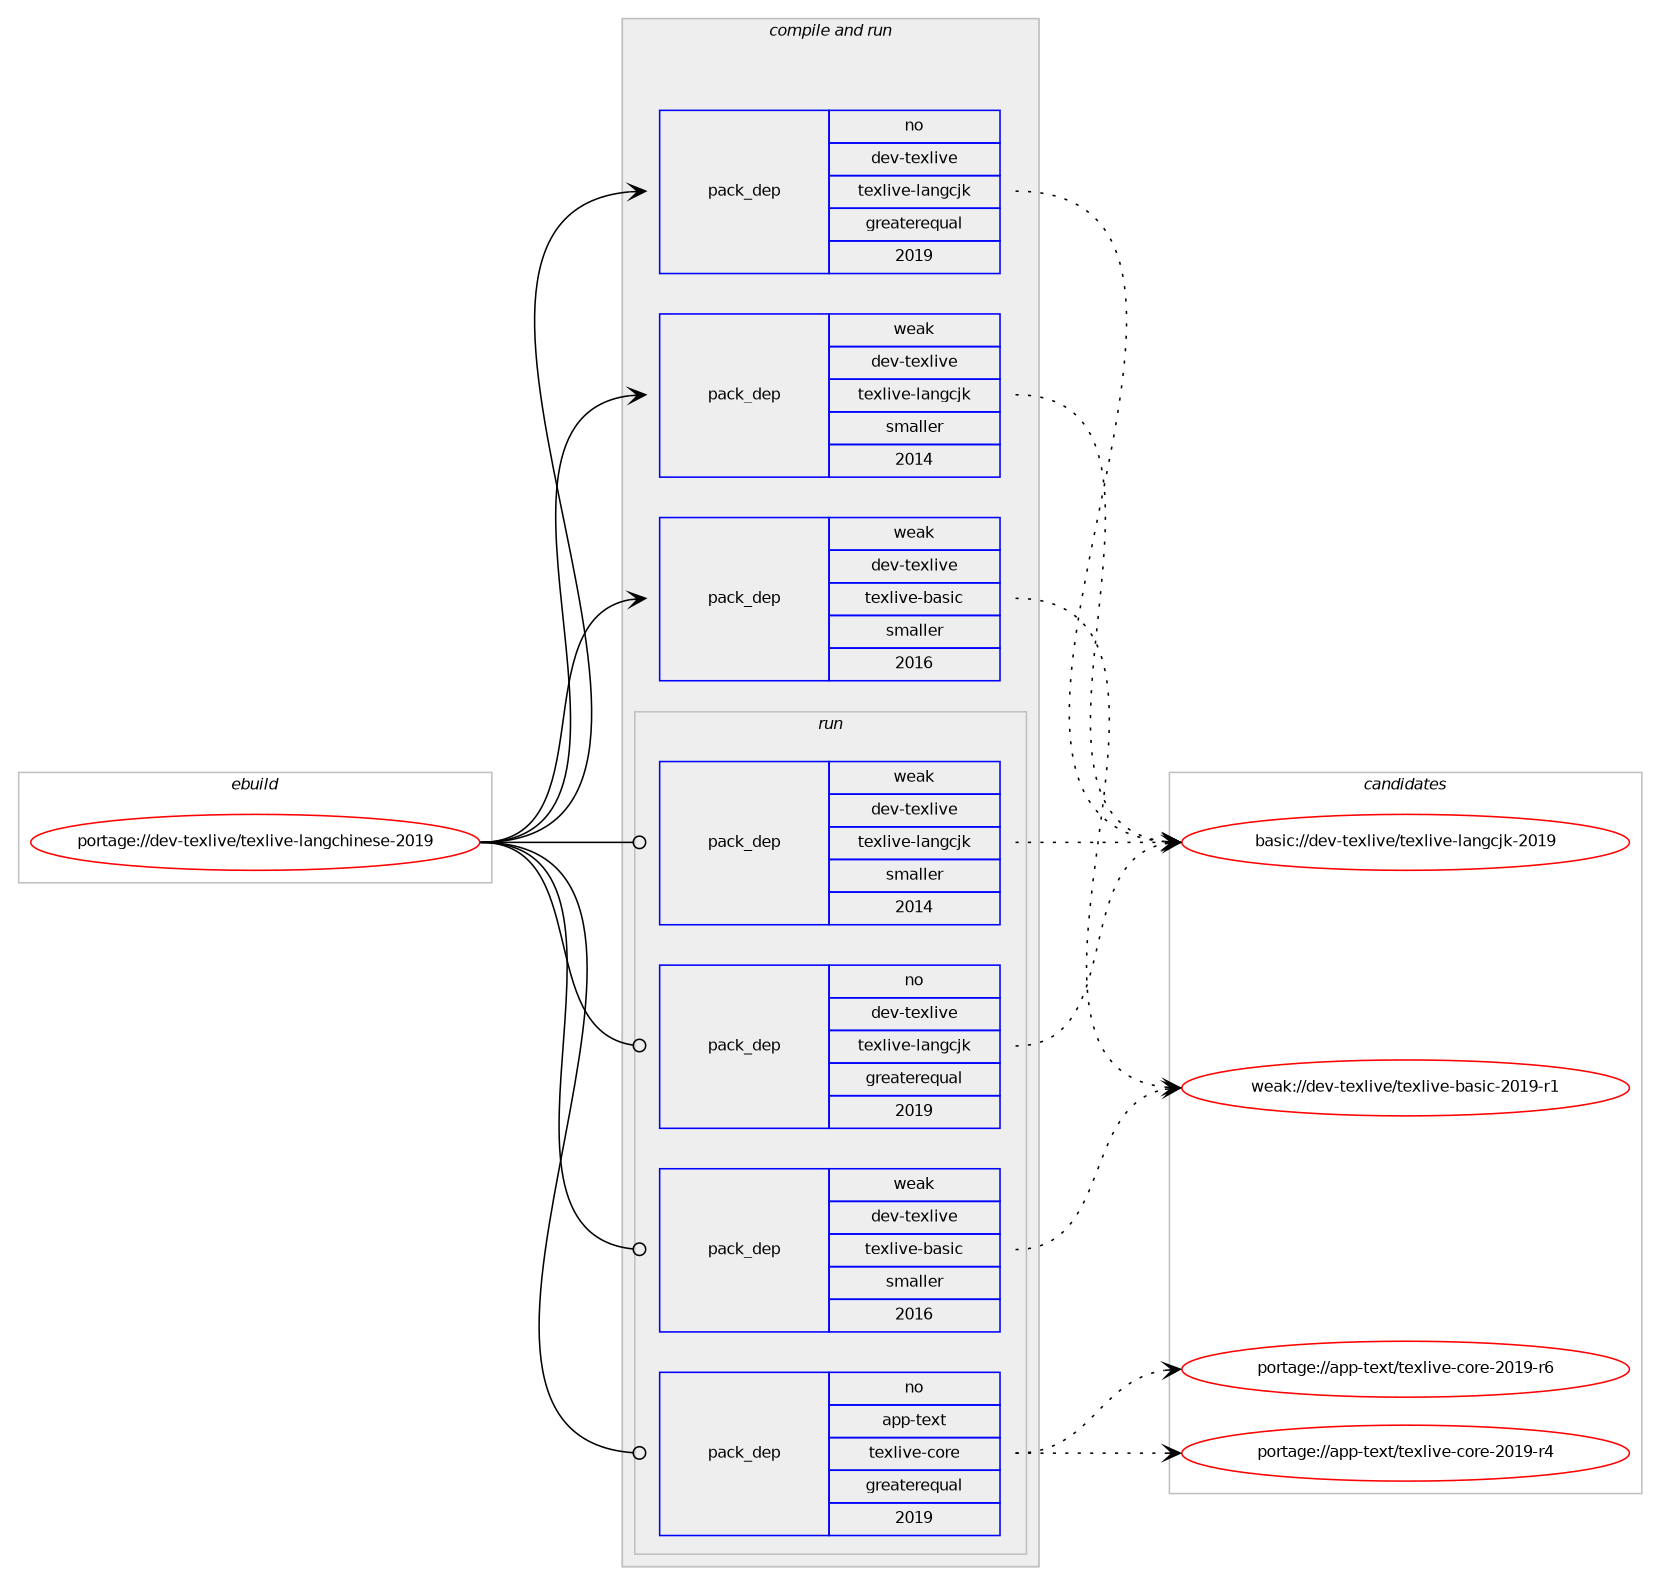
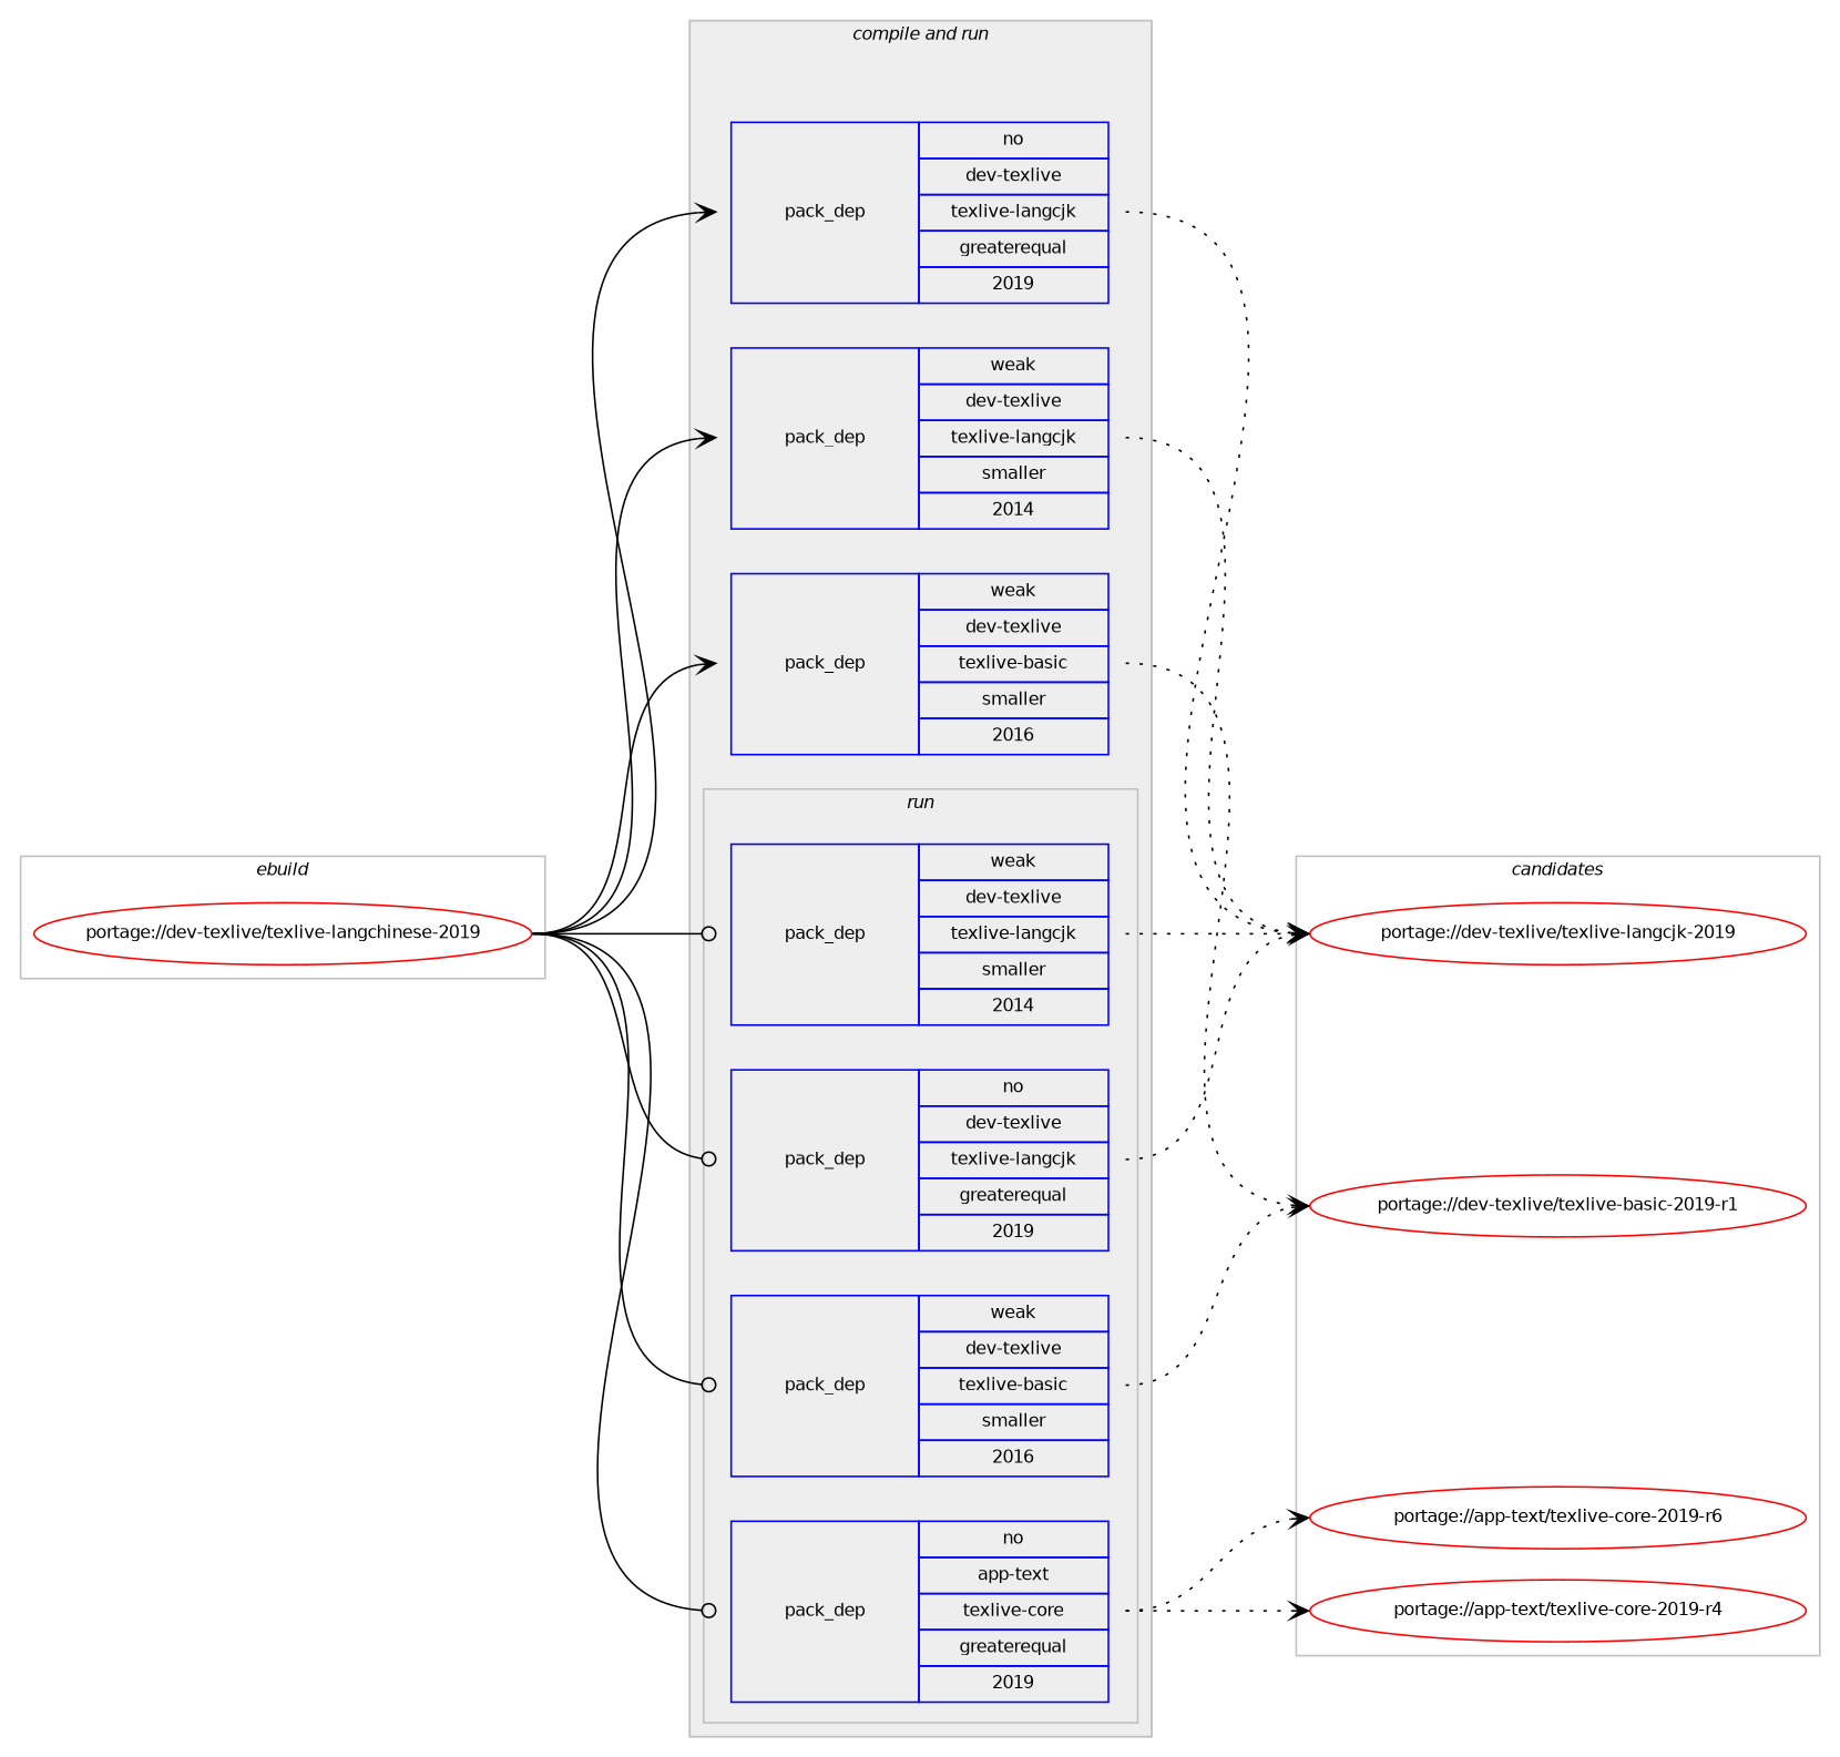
  digraph {
    compound=true
    concentrate=true
    fontname=Helvetica
    fontsize=10
    newrank=true
    rankdir=LR
    ranksep=1.5
    node [color=blue fontname=Helvetica fontsize=10 shape=none]
    edge [arrowhead=vee headport=w style=dotted tailport=e weight=100]
    n1 [color=red label="portage://dev-texlive/texlive-langchinese-2019" width=4 shape=""]
    n2 [label=<<TABLE BORDER="0" CELLBORDER="1" CELLSPACING="0" CELLPADDING="4" WIDTH="220"><TR><TD ROWSPAN="6" CELLPADDING="30">pack_dep</TD></TR><TR><TD WIDTH="110">no</TD></TR><TR><TD>dev-texlive</TD></TR><TR><TD>texlive-langcjk</TD></TR><TR><TD>greaterequal</TD></TR><TR><TD>2019</TD></TR></TABLE>>]
    n3 [label=<<TABLE BORDER="0" CELLBORDER="1" CELLSPACING="0" CELLPADDING="4" WIDTH="220"><TR><TD ROWSPAN="6" CELLPADDING="30">pack_dep</TD></TR><TR><TD WIDTH="110">weak</TD></TR><TR><TD>dev-texlive</TD></TR><TR><TD>texlive-basic</TD></TR><TR><TD>smaller</TD></TR><TR><TD>2016</TD></TR></TABLE>>]
    n4 [label=<<TABLE BORDER="0" CELLBORDER="1" CELLSPACING="0" CELLPADDING="4" WIDTH="220"><TR><TD ROWSPAN="6" CELLPADDING="30">pack_dep</TD></TR><TR><TD WIDTH="110">weak</TD></TR><TR><TD>dev-texlive</TD></TR><TR><TD>texlive-langcjk</TD></TR><TR><TD>smaller</TD></TR><TR><TD>2014</TD></TR></TABLE>>]
    n5 [label=<<TABLE BORDER="0" CELLBORDER="1" CELLSPACING="0" CELLPADDING="4" WIDTH="220"><TR><TD ROWSPAN="6" CELLPADDING="30">pack_dep</TD></TR><TR><TD WIDTH="110">no</TD></TR><TR><TD>app-text</TD></TR><TR><TD>texlive-core</TD></TR><TR><TD>greaterequal</TD></TR><TR><TD>2019</TD></TR></TABLE>>]
    n6 [label=<<TABLE BORDER="0" CELLBORDER="1" CELLSPACING="0" CELLPADDING="4" WIDTH="220"><TR><TD ROWSPAN="6" CELLPADDING="30">pack_dep</TD></TR><TR><TD WIDTH="110">no</TD></TR><TR><TD>dev-texlive</TD></TR><TR><TD>texlive-langcjk</TD></TR><TR><TD>greaterequal</TD></TR><TR><TD>2019</TD></TR></TABLE>>]
    n7 [label=<<TABLE BORDER="0" CELLBORDER="1" CELLSPACING="0" CELLPADDING="4" WIDTH="220"><TR><TD ROWSPAN="6" CELLPADDING="30">pack_dep</TD></TR><TR><TD WIDTH="110">weak</TD></TR><TR><TD>dev-texlive</TD></TR><TR><TD>texlive-basic</TD></TR><TR><TD>smaller</TD></TR><TR><TD>2016</TD></TR></TABLE>>]
    n8 [label=<<TABLE BORDER="0" CELLBORDER="1" CELLSPACING="0" CELLPADDING="4" WIDTH="220"><TR><TD ROWSPAN="6" CELLPADDING="30">pack_dep</TD></TR><TR><TD WIDTH="110">weak</TD></TR><TR><TD>dev-texlive</TD></TR><TR><TD>texlive-langcjk</TD></TR><TR><TD>smaller</TD></TR><TR><TD>2014</TD></TR></TABLE>>]
-   n9 [color=red label="basic://dev-texlive/texlive-langcjk-2019" width=4 shape=""]
-   n10 [color=red label="weak://dev-texlive/texlive-basic-2019-r1" width=4 shape=""]
+   n9 [color=red label="portage://dev-texlive/texlive-langcjk-2019" width=4 shape=""]
+   n10 [color=red label="portage://dev-texlive/texlive-basic-2019-r1" width=4 shape=""]
    n11 [color=red label="portage://app-text/texlive-core-2019-r6" width=4 shape=""]
    n12 [color=red label="portage://app-text/texlive-core-2019-r4" width=4 shape=""]
    subgraph cluster_1 {
      color=gray
      label=<<i>ebuild</i>>
      n1
    }
    subgraph cluster_2 {
      color=gray
      label=<<i>dependencies</i>>
      subgraph cluster_3 {
        color=gray
        fillcolor="#eeeeee"
        label=<<i>compile</i>>
        style=filled
        subgraph sub_4 {
          color=gray
          fillcolor="#eeeeee"
          label=<<i>compile</i>>
          style=filled
          n2
        }
        subgraph sub_5 {
          color=gray
          fillcolor="#eeeeee"
          label=<<i>compile</i>>
          style=filled
          n3
        }
        subgraph sub_6 {
          color=gray
          fillcolor="#eeeeee"
          label=<<i>compile</i>>
          style=filled
          n4
        }
      }
      subgraph cluster_7 {
        color=gray
        fillcolor="#eeeeee"
        label=<<i>compile and run</i>>
        style=filled
      }
      subgraph cluster_8 {
        color=gray
        fillcolor="#eeeeee"
        label=<<i>run</i>>
        style=filled
        subgraph sub_9 {
          color=gray
          fillcolor="#eeeeee"
          label=<<i>run</i>>
          style=filled
          n5
        }
        subgraph sub_10 {
          color=gray
          fillcolor="#eeeeee"
          label=<<i>run</i>>
          style=filled
          n6
        }
        subgraph sub_11 {
          color=gray
          fillcolor="#eeeeee"
          label=<<i>run</i>>
          style=filled
          n7
        }
        subgraph sub_12 {
          color=gray
          fillcolor="#eeeeee"
          label=<<i>run</i>>
          style=filled
          n8
        }
      }
    }
    subgraph cluster_13 {
      color=gray
      label=<<i>candidates</i>>
      rank=same
      subgraph sub_14 {
        color=black
        label=<<i>candidates</i>>
        nodesep=1
        rank=same
        n9
      }
      subgraph sub_15 {
        color=black
        label=<<i>candidates</i>>
        nodesep=1
        rank=same
        n10
      }
      subgraph sub_16 {
        color=black
        label=<<i>candidates</i>>
        nodesep=1
        rank=same
        n9
      }
      subgraph sub_17 {
        color=black
        label=<<i>candidates</i>>
        nodesep=1
        rank=same
        n11
        n12
      }
      subgraph sub_18 {
        color=black
        label=<<i>candidates</i>>
        nodesep=1
        rank=same
        n9
      }
      subgraph sub_19 {
        color=black
        label=<<i>candidates</i>>
        nodesep=1
        rank=same
        n10
      }
      subgraph sub_20 {
        color=black
        label=<<i>candidates</i>>
        nodesep=1
        rank=same
        n9
      }
    }
    n1 -> n2 [style=solid weight=20]
    n1 -> n3 [style=solid weight=20]
    n1 -> n4 [style=solid weight=20]
    n1 -> n5 [arrowhead=odot style=solid weight=20]
    n1 -> n6 [arrowhead=odot style=solid weight=20]
    n1 -> n7 [arrowhead=odot style=solid weight=20]
    n1 -> n8 [arrowhead=odot style=solid weight=20]
    n2 -> n9
    n3 -> n10
    n4 -> n9
    n5 -> n11
    n5 -> n12
    n6 -> n9
    n7 -> n10
    n8 -> n9
  }
